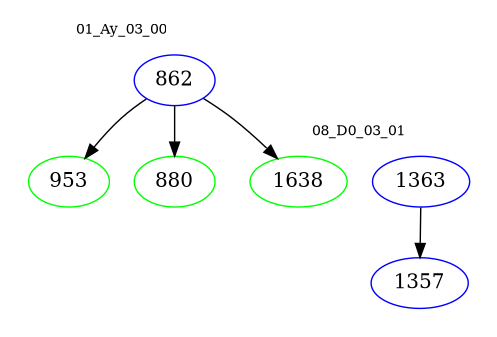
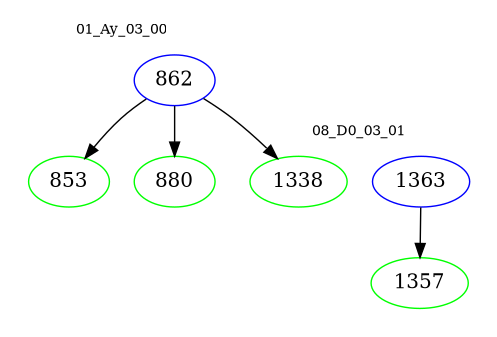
  digraph {
    node [color=blue]
    edge [color=black]
    n1 [label=862]
-   n2 [color=green label=953]
+   n2 [color=green label=853]
    n3 [color=green label=880]
    n4 [label=1363]
-   n5 [color=green label=1638]
-   n6 [label=1357]
+   n5 [color=green label=1338]
+   n6 [color=green label=1357]
    subgraph cluster_1 {
      color=white
      fontsize=10
      label="01_Ay_03_00"
      n1
      n2
      n3
    }
    subgraph cluster_2 {
      color=white
      fontsize=10
      label="08_D0_03_01"
      n4
      n5
      n6
    }
    n1 -> n2
    n1 -> n3
    n1 -> n5
    n4 -> n6
  }
